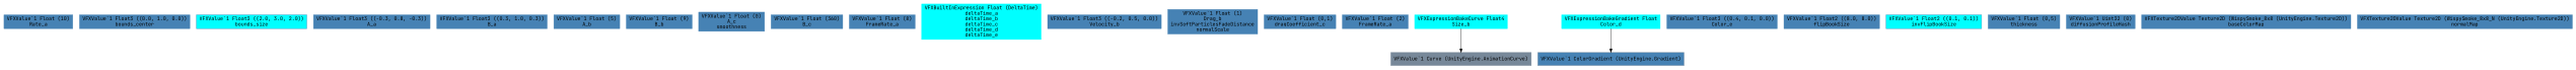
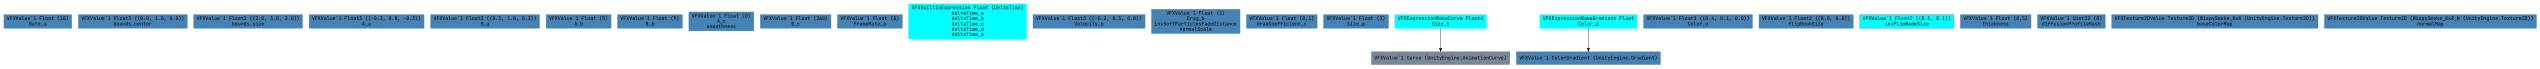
  digraph {
    fontname="JetBrains Mono"
    node [color=steelblue fontname="JetBrains Mono" shape=box style=filled]
    edge [fontname="JetBrains Mono"]
    n1 [label="VFXValue`1 Float (10)\nRate_a"]
    n2 [label="VFXValue`1 Float3 ((0.0, 1.0, 0.0))\nbounds_center"]
-   n3 [label="VFXValue`1 Float3 ((2.0, 3.0, 2.0))\nbounds_size" fillcolor=cyan]
+   n3 [label="VFXValue`1 Float3 ((2.0, 3.0, 2.0))\nbounds_size"]
    n4 [label="VFXValue`1 Float3 ((-0.3, 0.8, -0.3))\nA_a"]
    n5 [label="VFXValue`1 Float3 ((0.3, 1.0, 0.3))\nB_a"]
    n6 [label="VFXValue`1 Float (5)\nA_b"]
    n7 [label="VFXValue`1 Float (9)\nB_b"]
    n8 [label="VFXValue`1 Float (0)\nA_c\nsmoothness"]
    n9 [label="VFXValue`1 Float (360)\nB_c"]
    n10 [label="VFXValue`1 Float (8)\nFrameRate_a"]
    n11 [color=cyan label="VFXBuiltInExpression Float (DeltaTime)\ndeltaTime_a\ndeltaTime_b\ndeltaTime_c\ndeltaTime_d\ndeltaTime_e"]
    n12 [label="VFXValue`1 Float3 ((-0.2, 0.5, 0.0))\nVelocity_b"]
    n13 [label="VFXValue`1 Float (1)\nDrag_b\ninvSoftParticlesFadeDistance\nnormalScale"]
    n14 [label="VFXValue`1 Float (0,1)\ndragCoefficient_c"]
-   n15 [label="VFXValue`1 Float (2)\nFrameRate_a"]
+   n15 [label="VFXValue`1 Float (2)\nSize_a"]
    n16 [color=cyan label="VFXExpressionBakeCurve Float4\nSize_b"]
    n17 [color=lightslategray label="VFXValue`1 Curve (UnityEngine.AnimationCurve)"]
    n18 [color=cyan label="VFXExpressionBakeGradient Float\nColor_d"]
    n19 [color=lightslategray fillcolor=steelblue label="VFXValue`1 ColorGradient (UnityEngine.Gradient)"]
    n20 [label="VFXValue`1 Float3 ((0.4, 0.1, 0.0))\nColor_e"]
    n21 [label="VFXValue`1 Float2 ((8.0, 8.0))\nflipBookSize"]
    n22 [fillcolor=cyan label="VFXValue`1 Float2 ((0.1, 0.1))\ninvFlipBookSize"]
    n23 [label="VFXValue`1 Float (0,5)\nthickness"]
    n24 [label="VFXValue`1 Uint32 (0)\ndiffusionProfileHash"]
    n25 [label="VFXTexture2DValue Texture2D (WispySmoke_8x8 (UnityEngine.Texture2D))\nbaseColorMap"]
    n26 [label="VFXTexture2DValue Texture2D (WispySmoke_8x8_N (UnityEngine.Texture2D))\nnormalMap"]
    n16 -> n17
    n18 -> n19
  }
